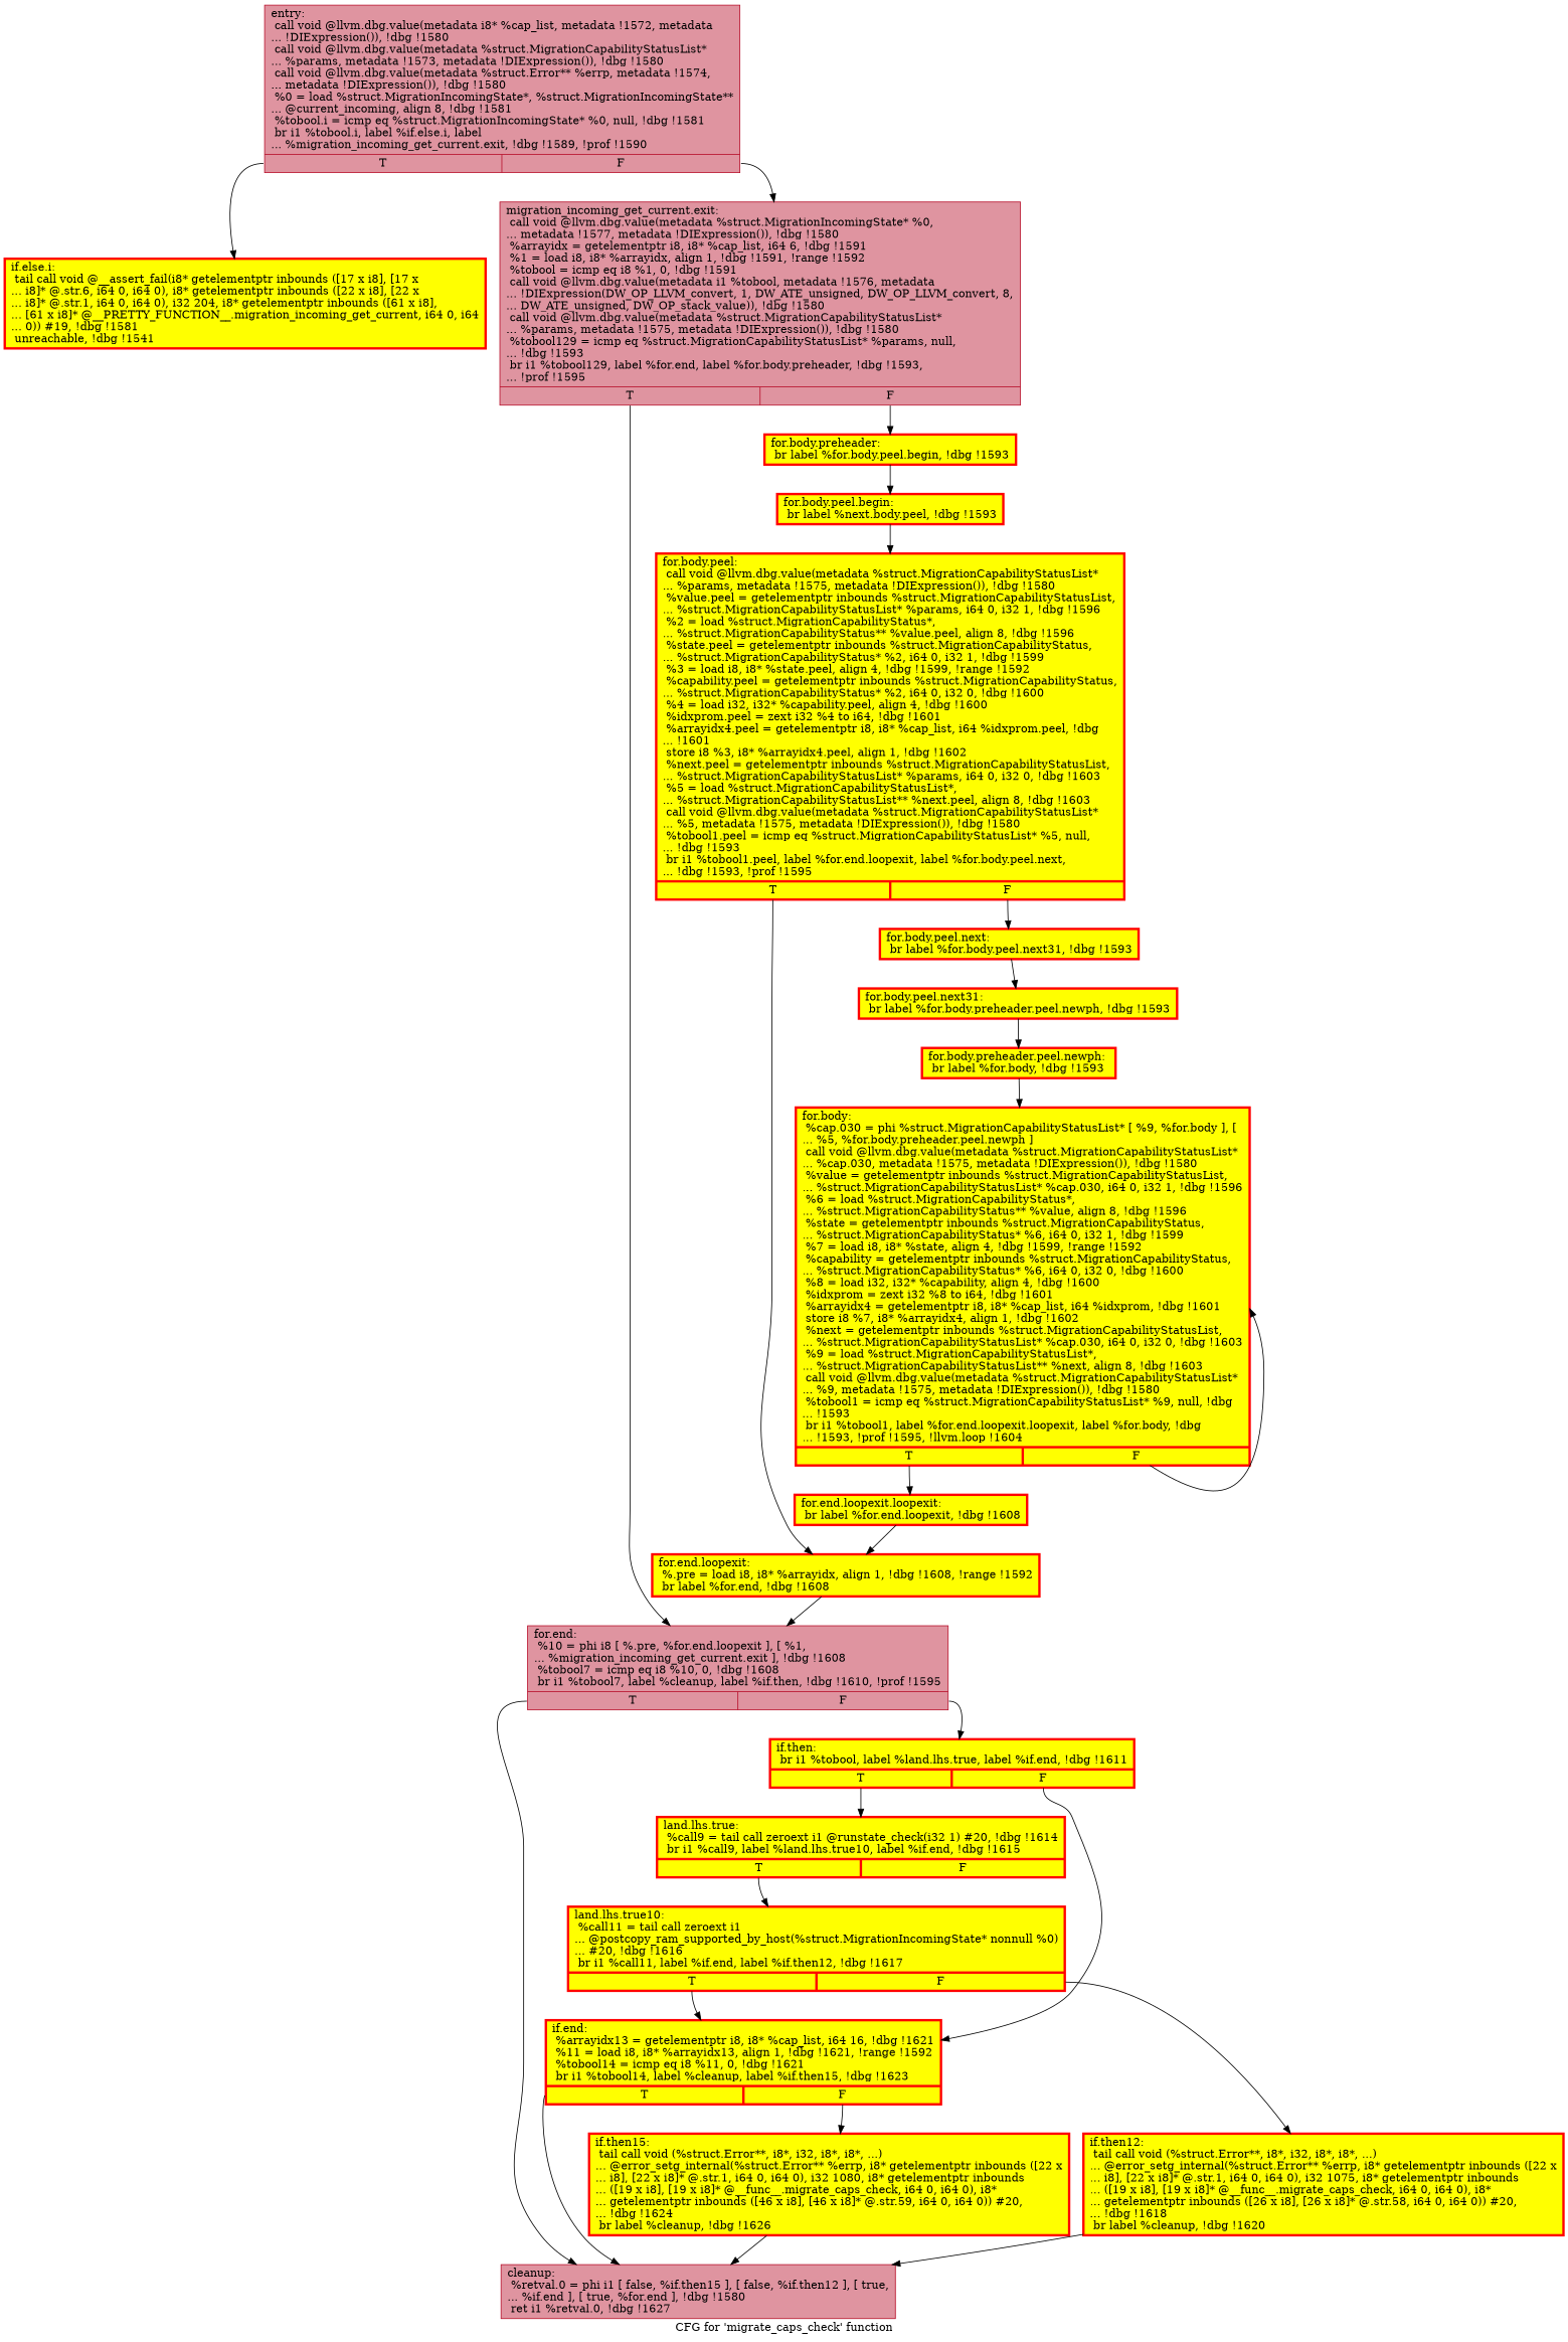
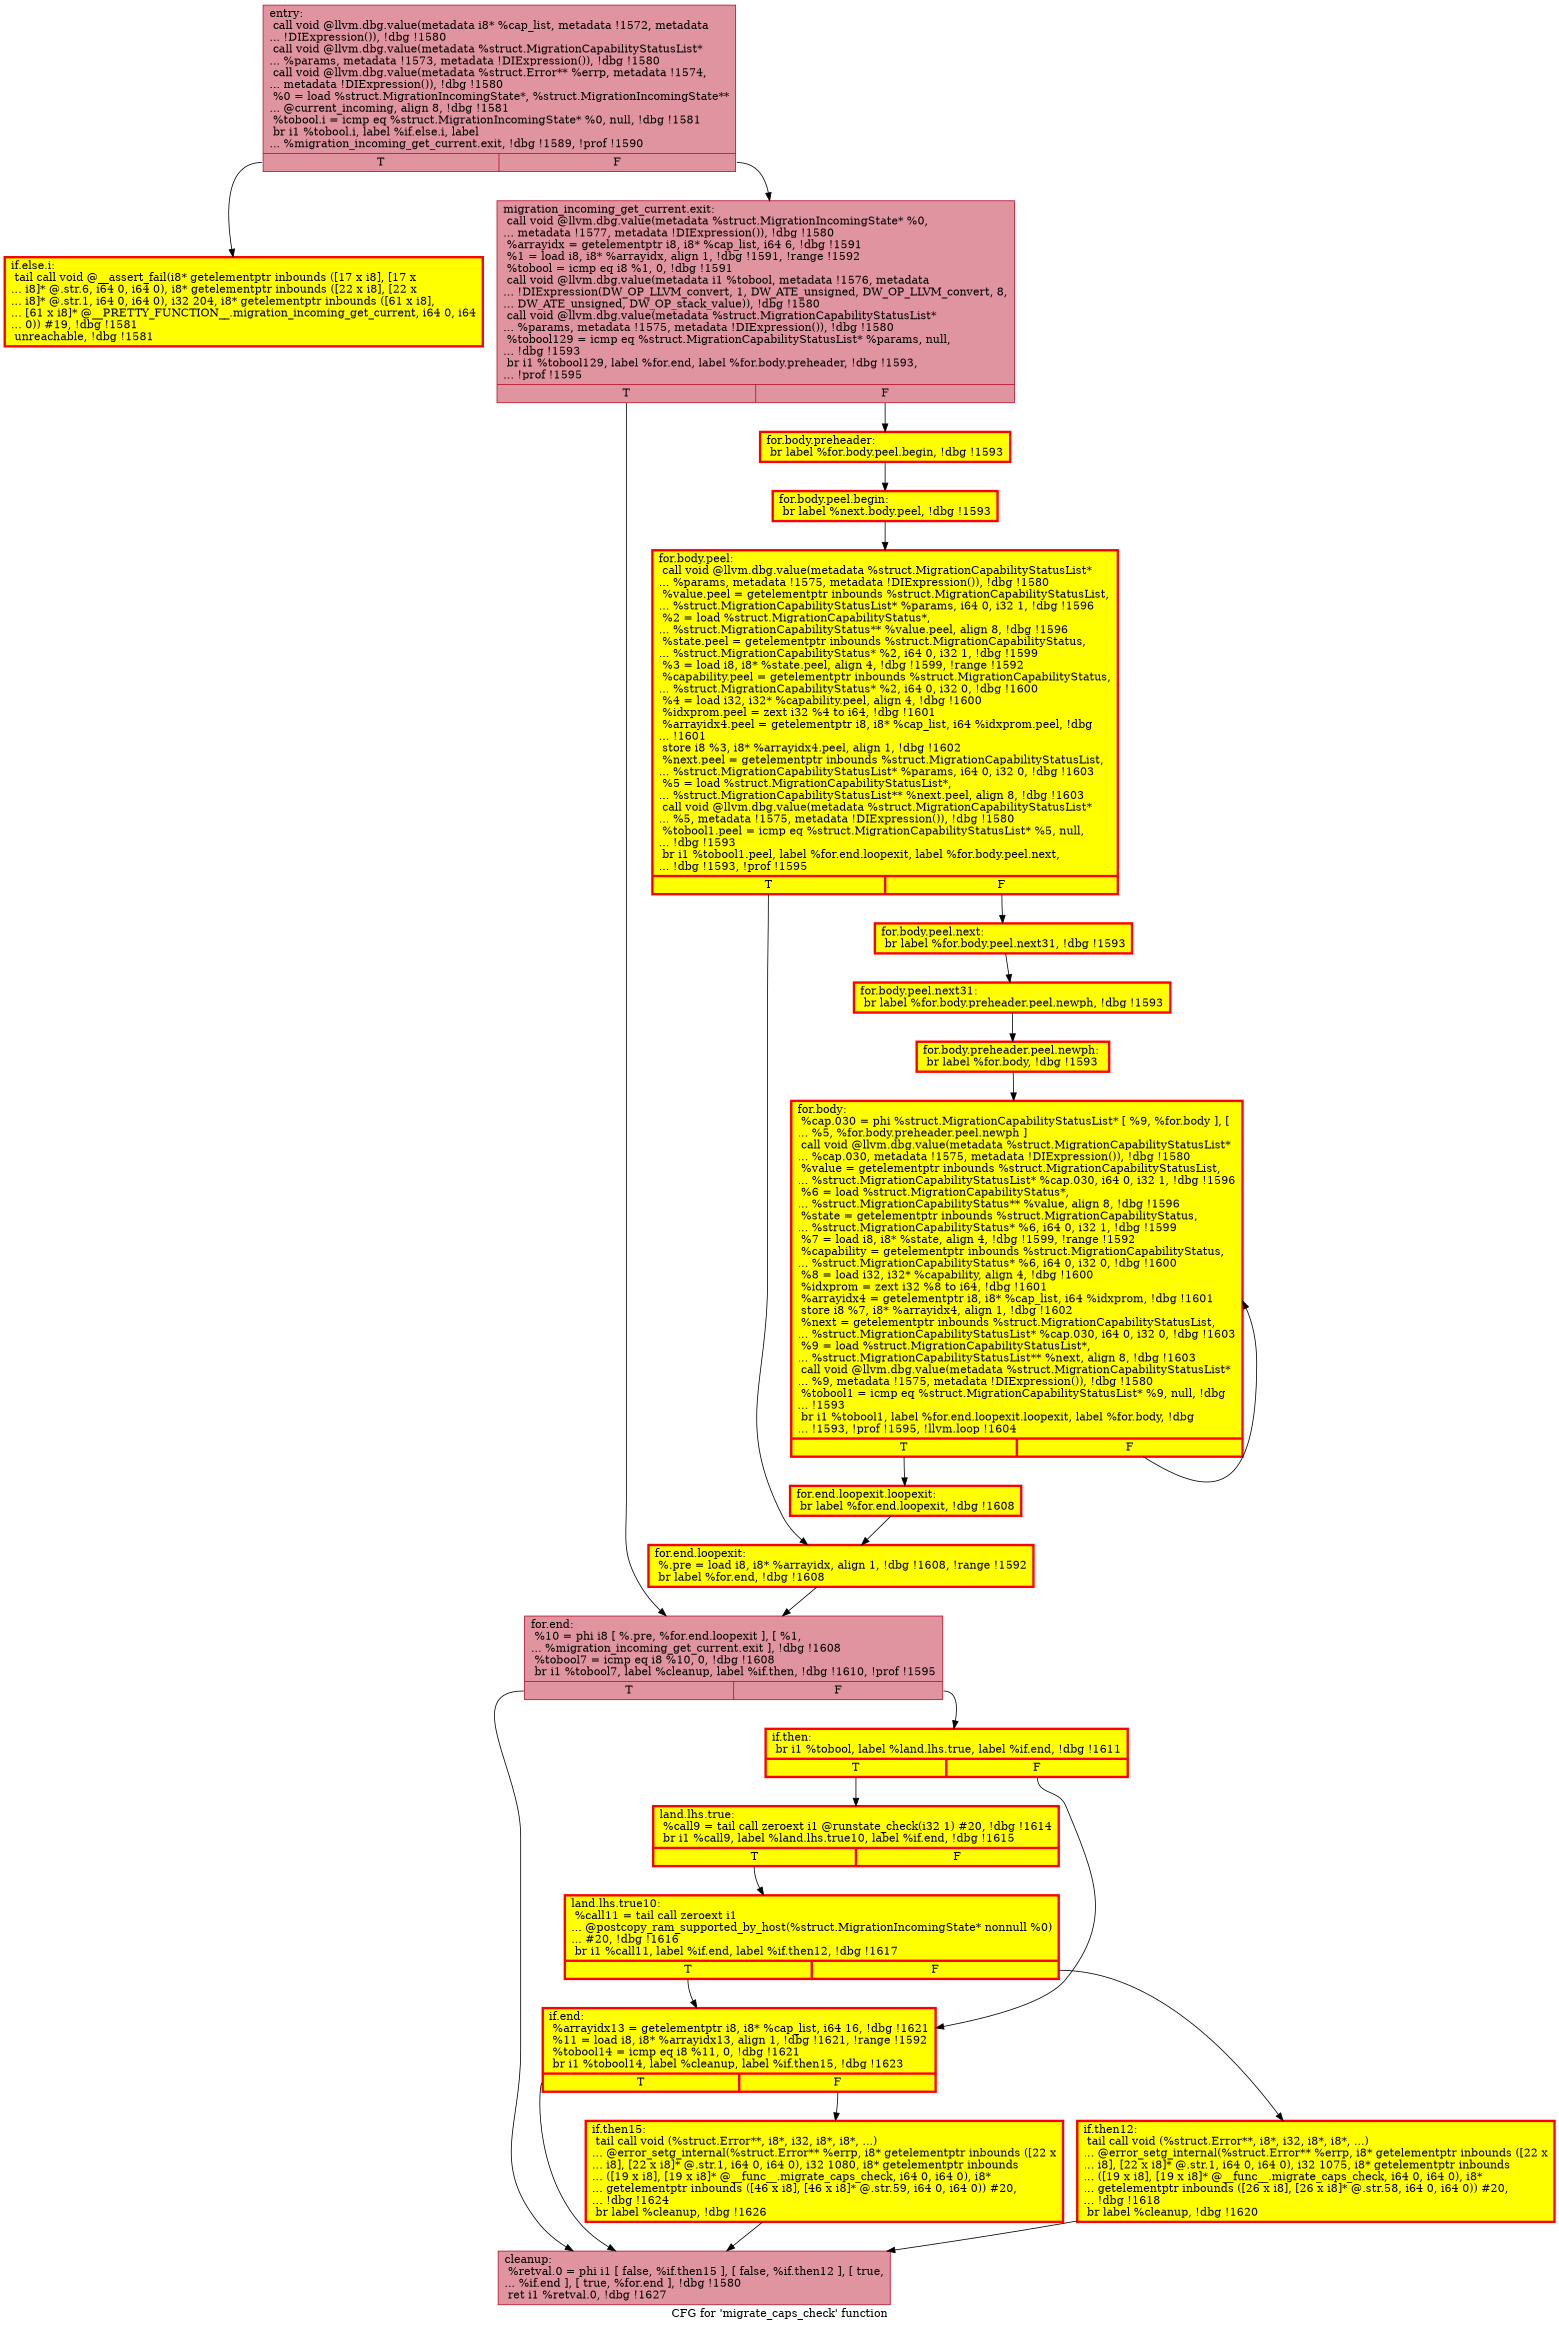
  digraph {
    label="CFG for 'migrate_caps_check' function"
    node [color=red fillcolor=yellow shape=record style=filled penwidth=3.0]
    n1 [color="#b70d28ff" fillcolor="#b70d2870" label="{entry:\l  call void @llvm.dbg.value(metadata i8* %cap_list, metadata !1572, metadata\l... !DIExpression()), !dbg !1580\l  call void @llvm.dbg.value(metadata %struct.MigrationCapabilityStatusList*\l... %params, metadata !1573, metadata !DIExpression()), !dbg !1580\l  call void @llvm.dbg.value(metadata %struct.Error** %errp, metadata !1574,\l... metadata !DIExpression()), !dbg !1580\l  %0 = load %struct.MigrationIncomingState*, %struct.MigrationIncomingState**\l... @current_incoming, align 8, !dbg !1581\l  %tobool.i = icmp eq %struct.MigrationIncomingState* %0, null, !dbg !1581\l  br i1 %tobool.i, label %if.else.i, label\l... %migration_incoming_get_current.exit, !dbg !1589, !prof !1590\l|{<s0>T|<s1>F}}" penwidth=""]
-   n2 [label="{if.else.i:                                        \l  tail call void @__assert_fail(i8* getelementptr inbounds ([17 x i8], [17 x\l... i8]* @.str.6, i64 0, i64 0), i8* getelementptr inbounds ([22 x i8], [22 x\l... i8]* @.str.1, i64 0, i64 0), i32 204, i8* getelementptr inbounds ([61 x i8],\l... [61 x i8]* @__PRETTY_FUNCTION__.migration_incoming_get_current, i64 0, i64\l... 0)) #19, !dbg !1581\l  unreachable, !dbg !1541\l}"]
+   n2 [label="{if.else.i:                                        \l  tail call void @__assert_fail(i8* getelementptr inbounds ([17 x i8], [17 x\l... i8]* @.str.6, i64 0, i64 0), i8* getelementptr inbounds ([22 x i8], [22 x\l... i8]* @.str.1, i64 0, i64 0), i32 204, i8* getelementptr inbounds ([61 x i8],\l... [61 x i8]* @__PRETTY_FUNCTION__.migration_incoming_get_current, i64 0, i64\l... 0)) #19, !dbg !1581\l  unreachable, !dbg !1581\l}"]
    n3 [color="#b70d28ff" fillcolor="#b70d2870" label="{migration_incoming_get_current.exit:              \l  call void @llvm.dbg.value(metadata %struct.MigrationIncomingState* %0,\l... metadata !1577, metadata !DIExpression()), !dbg !1580\l  %arrayidx = getelementptr i8, i8* %cap_list, i64 6, !dbg !1591\l  %1 = load i8, i8* %arrayidx, align 1, !dbg !1591, !range !1592\l  %tobool = icmp eq i8 %1, 0, !dbg !1591\l  call void @llvm.dbg.value(metadata i1 %tobool, metadata !1576, metadata\l... !DIExpression(DW_OP_LLVM_convert, 1, DW_ATE_unsigned, DW_OP_LLVM_convert, 8,\l... DW_ATE_unsigned, DW_OP_stack_value)), !dbg !1580\l  call void @llvm.dbg.value(metadata %struct.MigrationCapabilityStatusList*\l... %params, metadata !1575, metadata !DIExpression()), !dbg !1580\l  %tobool129 = icmp eq %struct.MigrationCapabilityStatusList* %params, null,\l... !dbg !1593\l  br i1 %tobool129, label %for.end, label %for.body.preheader, !dbg !1593,\l... !prof !1595\l|{<s0>T|<s1>F}}" penwidth=""]
    n4 [color="#b70d28ff" fillcolor="#b70d2870" label="{for.end:                                          \l  %10 = phi i8 [ %.pre, %for.end.loopexit ], [ %1,\l... %migration_incoming_get_current.exit ], !dbg !1608\l  %tobool7 = icmp eq i8 %10, 0, !dbg !1608\l  br i1 %tobool7, label %cleanup, label %if.then, !dbg !1610, !prof !1595\l|{<s0>T|<s1>F}}" penwidth=""]
    n5 [label="{for.body.preheader:                               \l  br label %for.body.peel.begin, !dbg !1593\l}"]
    n6 [color="#b70d28ff" fillcolor="#b70d2870" label="{cleanup:                                          \l  %retval.0 = phi i1 [ false, %if.then15 ], [ false, %if.then12 ], [ true,\l... %if.end ], [ true, %for.end ], !dbg !1580\l  ret i1 %retval.0, !dbg !1627\l}" penwidth=""]
    n7 [label="{if.then:                                          \l  br i1 %tobool, label %land.lhs.true, label %if.end, !dbg !1611\l|{<s0>T|<s1>F}}"]
    n8 [label="{for.body.peel.begin:                              \l  br label %next.body.peel, !dbg !1593\l}"]
    n9 [label="{land.lhs.true:                                    \l  %call9 = tail call zeroext i1 @runstate_check(i32 1) #20, !dbg !1614\l  br i1 %call9, label %land.lhs.true10, label %if.end, !dbg !1615\l|{<s0>T|<s1>F}}"]
    n10 [label="{if.end:                                           \l  %arrayidx13 = getelementptr i8, i8* %cap_list, i64 16, !dbg !1621\l  %11 = load i8, i8* %arrayidx13, align 1, !dbg !1621, !range !1592\l  %tobool14 = icmp eq i8 %11, 0, !dbg !1621\l  br i1 %tobool14, label %cleanup, label %if.then15, !dbg !1623\l|{<s0>T|<s1>F}}"]
    n11 [label="{for.body.peel:                                    \l  call void @llvm.dbg.value(metadata %struct.MigrationCapabilityStatusList*\l... %params, metadata !1575, metadata !DIExpression()), !dbg !1580\l  %value.peel = getelementptr inbounds %struct.MigrationCapabilityStatusList,\l... %struct.MigrationCapabilityStatusList* %params, i64 0, i32 1, !dbg !1596\l  %2 = load %struct.MigrationCapabilityStatus*,\l... %struct.MigrationCapabilityStatus** %value.peel, align 8, !dbg !1596\l  %state.peel = getelementptr inbounds %struct.MigrationCapabilityStatus,\l... %struct.MigrationCapabilityStatus* %2, i64 0, i32 1, !dbg !1599\l  %3 = load i8, i8* %state.peel, align 4, !dbg !1599, !range !1592\l  %capability.peel = getelementptr inbounds %struct.MigrationCapabilityStatus,\l... %struct.MigrationCapabilityStatus* %2, i64 0, i32 0, !dbg !1600\l  %4 = load i32, i32* %capability.peel, align 4, !dbg !1600\l  %idxprom.peel = zext i32 %4 to i64, !dbg !1601\l  %arrayidx4.peel = getelementptr i8, i8* %cap_list, i64 %idxprom.peel, !dbg\l... !1601\l  store i8 %3, i8* %arrayidx4.peel, align 1, !dbg !1602\l  %next.peel = getelementptr inbounds %struct.MigrationCapabilityStatusList,\l... %struct.MigrationCapabilityStatusList* %params, i64 0, i32 0, !dbg !1603\l  %5 = load %struct.MigrationCapabilityStatusList*,\l... %struct.MigrationCapabilityStatusList** %next.peel, align 8, !dbg !1603\l  call void @llvm.dbg.value(metadata %struct.MigrationCapabilityStatusList*\l... %5, metadata !1575, metadata !DIExpression()), !dbg !1580\l  %tobool1.peel = icmp eq %struct.MigrationCapabilityStatusList* %5, null,\l... !dbg !1593\l  br i1 %tobool1.peel, label %for.end.loopexit, label %for.body.peel.next,\l... !dbg !1593, !prof !1595\l|{<s0>T|<s1>F}}"]
    n12 [label="{for.end.loopexit:                                 \l  %.pre = load i8, i8* %arrayidx, align 1, !dbg !1608, !range !1592\l  br label %for.end, !dbg !1608\l}"]
    n13 [label="{for.body.peel.next:                               \l  br label %for.body.peel.next31, !dbg !1593\l}"]
    n14 [label="{for.body.peel.next31:                             \l  br label %for.body.preheader.peel.newph, !dbg !1593\l}"]
    n15 [label="{for.body.preheader.peel.newph:                    \l  br label %for.body, !dbg !1593\l}"]
    n16 [label="{for.body:                                         \l  %cap.030 = phi %struct.MigrationCapabilityStatusList* [ %9, %for.body ], [\l... %5, %for.body.preheader.peel.newph ]\l  call void @llvm.dbg.value(metadata %struct.MigrationCapabilityStatusList*\l... %cap.030, metadata !1575, metadata !DIExpression()), !dbg !1580\l  %value = getelementptr inbounds %struct.MigrationCapabilityStatusList,\l... %struct.MigrationCapabilityStatusList* %cap.030, i64 0, i32 1, !dbg !1596\l  %6 = load %struct.MigrationCapabilityStatus*,\l... %struct.MigrationCapabilityStatus** %value, align 8, !dbg !1596\l  %state = getelementptr inbounds %struct.MigrationCapabilityStatus,\l... %struct.MigrationCapabilityStatus* %6, i64 0, i32 1, !dbg !1599\l  %7 = load i8, i8* %state, align 4, !dbg !1599, !range !1592\l  %capability = getelementptr inbounds %struct.MigrationCapabilityStatus,\l... %struct.MigrationCapabilityStatus* %6, i64 0, i32 0, !dbg !1600\l  %8 = load i32, i32* %capability, align 4, !dbg !1600\l  %idxprom = zext i32 %8 to i64, !dbg !1601\l  %arrayidx4 = getelementptr i8, i8* %cap_list, i64 %idxprom, !dbg !1601\l  store i8 %7, i8* %arrayidx4, align 1, !dbg !1602\l  %next = getelementptr inbounds %struct.MigrationCapabilityStatusList,\l... %struct.MigrationCapabilityStatusList* %cap.030, i64 0, i32 0, !dbg !1603\l  %9 = load %struct.MigrationCapabilityStatusList*,\l... %struct.MigrationCapabilityStatusList** %next, align 8, !dbg !1603\l  call void @llvm.dbg.value(metadata %struct.MigrationCapabilityStatusList*\l... %9, metadata !1575, metadata !DIExpression()), !dbg !1580\l  %tobool1 = icmp eq %struct.MigrationCapabilityStatusList* %9, null, !dbg\l... !1593\l  br i1 %tobool1, label %for.end.loopexit.loopexit, label %for.body, !dbg\l... !1593, !prof !1595, !llvm.loop !1604\l|{<s0>T|<s1>F}}"]
    n17 [label="{for.end.loopexit.loopexit:                        \l  br label %for.end.loopexit, !dbg !1608\l}"]
    n18 [label="{land.lhs.true10:                                  \l  %call11 = tail call zeroext i1\l... @postcopy_ram_supported_by_host(%struct.MigrationIncomingState* nonnull %0)\l... #20, !dbg !1616\l  br i1 %call11, label %if.end, label %if.then12, !dbg !1617\l|{<s0>T|<s1>F}}"]
    n19 [label="{if.then15:                                        \l  tail call void (%struct.Error**, i8*, i32, i8*, i8*, ...)\l... @error_setg_internal(%struct.Error** %errp, i8* getelementptr inbounds ([22 x\l... i8], [22 x i8]* @.str.1, i64 0, i64 0), i32 1080, i8* getelementptr inbounds\l... ([19 x i8], [19 x i8]* @__func__.migrate_caps_check, i64 0, i64 0), i8*\l... getelementptr inbounds ([46 x i8], [46 x i8]* @.str.59, i64 0, i64 0)) #20,\l... !dbg !1624\l  br label %cleanup, !dbg !1626\l}"]
    n20 [label="{if.then12:                                        \l  tail call void (%struct.Error**, i8*, i32, i8*, i8*, ...)\l... @error_setg_internal(%struct.Error** %errp, i8* getelementptr inbounds ([22 x\l... i8], [22 x i8]* @.str.1, i64 0, i64 0), i32 1075, i8* getelementptr inbounds\l... ([19 x i8], [19 x i8]* @__func__.migrate_caps_check, i64 0, i64 0), i8*\l... getelementptr inbounds ([26 x i8], [26 x i8]* @.str.58, i64 0, i64 0)) #20,\l... !dbg !1618\l  br label %cleanup, !dbg !1620\l}"]
    n1 -> n2 [tailport=s0]
    n1 -> n3 [tailport=s1]
    n3 -> n4 [tailport=s0]
    n3 -> n5 [tailport=s1]
    n4 -> n6 [tailport=s0]
    n4 -> n7 [tailport=s1]
    n5 -> n8
    n7 -> n9 [tailport=s0]
    n7 -> n10 [tailport=s1]
    n8 -> n11
    n9 -> n18 [tailport=s0]
    n10 -> n6 [tailport=s0]
    n10 -> n19 [tailport=s1]
    n11 -> n12 [tailport=s0]
    n11 -> n13 [tailport=s1]
    n12 -> n4
    n13 -> n14
    n14 -> n15
    n15 -> n16
    n16 -> n16 [tailport=s1]
    n16 -> n17 [tailport=s0]
    n17 -> n12
    n18 -> n10 [tailport=s0]
    n18 -> n20 [tailport=s1]
    n19 -> n6
    n20 -> n6
  }
